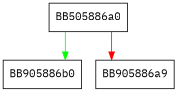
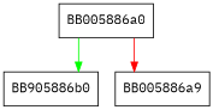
  digraph {
    fontname="IBM Plex Mono"
    splines=ortho
    node [fontname="IBM Plex Mono" shape=box]
    edge [fontname="IBM Plex Mono"]
    n1 [label=BB905886b0]
-   BB005886a0 [label=BB505886a0]
-   BB005886a9 [label=BB905886a9]
+   BB005886a0
+   BB005886a9
    BB005886a0 -> n1 [color=green]
    BB005886a0 -> BB005886a9 [color=red]
  }
